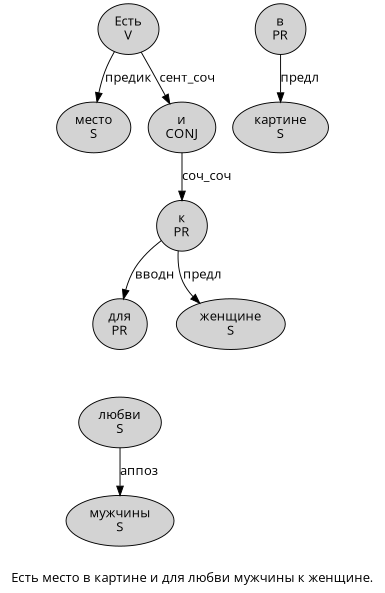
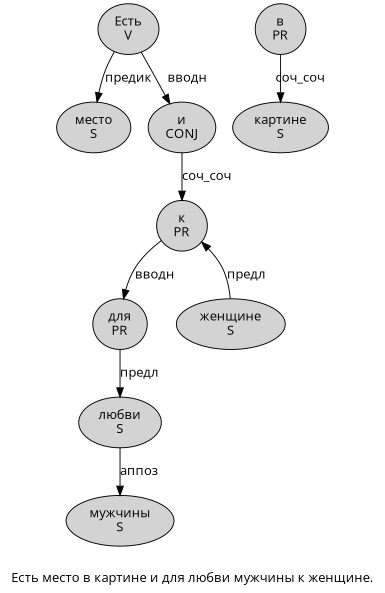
  digraph {
    fontname="Open Sans"
    label="Есть место в картине и для любви мужчины к женщине."
    node [fillcolor=lightgray fontname="Open Sans" penwidth=1 shape=ellipse style=filled]
    edge [fontname="Open Sans"]
    n1 [label="Есть\nV"]
    n2 [label="место\nS"]
    n3 [label="и\nCONJ"]
    n4 [label="к\nPR"]
    n5 [label="в\nPR"]
    n6 [label="картине\nS"]
    n7 [label="для\nPR"]
    n8 [label="женщине\nS"]
    n9 [label="любви\nS"]
    n10 [label="мужчины\nS"]
    n1 -> n2 [label="предик"]
-   n1 -> n3 [label="сент_соч"]
+   n1 -> n3 [label="вводн"]
    n3 -> n4 [label="соч_соч"]
    n4 -> n7 [label="вводн"]
-   n4 -> n8 [label="предл"]
-   n5 -> n6 [label="предл"]
+   n8 -> n4 [label="предл"]
+   n5 -> n6 [label="соч_соч"]
+   n7 -> n9 [label="предл"]
    n9 -> n10 [label="аппоз"]
  }
